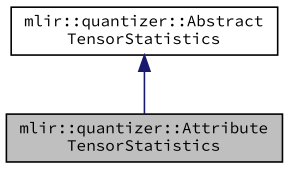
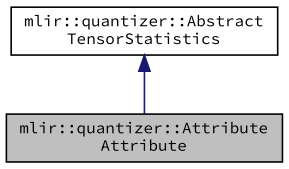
  digraph {
    fontname="Source Code Pro"
    node [color=black fontname="Source Code Pro" fontsize=10 shape=record]
-   n1 [fillcolor=grey75 fontcolor=black height=0.2 label="mlir::quantizer::Attribute\lTensorStatistics" style=filled width=0.4]
+   n1 [fillcolor=grey75 fontcolor=black height=0.2 label="mlir::quantizer::Attribute\lAttribute" style=filled width=0.4]
    n2 [height=0.2 label="mlir::quantizer::Abstract\lTensorStatistics" width=0.4]
    n2 -> n1 [color=midnightblue dir=back fontname="Source Code Pro" fontsize=10 labelfontname=Helvetica labelfontsize=10 style=solid]
  }
